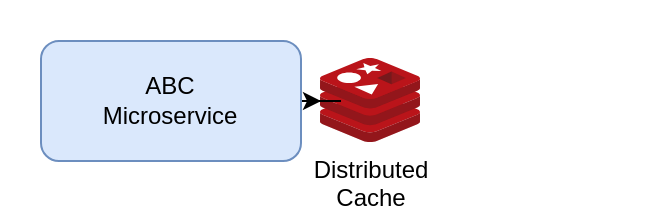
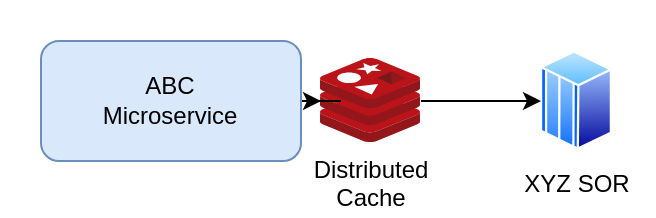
  <mxCell id="0" />
  <mxCell id="1" parent="0" />
+ <mxCell id="2" value="XYZ SOR" style="aspect=fixed;perimeter=ellipsePerimeter;html=1;align=center;shadow=0;dashed=0;spacingTop=3;image;image=img/lib/active_directory/mainframe_host.svg;" vertex="1" parent="1"><mxGeometry x="270" y="25" width="36" height="50" as="geometry" /></mxCell>
+ <mxCell id="3" style="edgeStyle=orthogonalEdgeStyle;rounded=0;orthogonalLoop=1;jettySize=auto;html=1;" edge="1" parent="1" source="4" target="2"><mxGeometry relative="1" as="geometry" /></mxCell>
  <mxCell id="4" value="Distributed&lt;br&gt;Cache" style="sketch=0;aspect=fixed;html=1;points=[];align=center;image;fontSize=12;image=img/lib/mscae/Cache_Redis_Product.svg;" vertex="1" parent="1"><mxGeometry x="160" y="29" width="50" height="42" as="geometry" /></mxCell>
  <mxCell id="5" style="edgeStyle=orthogonalEdgeStyle;rounded=0;orthogonalLoop=1;jettySize=auto;html=1;" edge="1" parent="1" source="6" target="4"><mxGeometry relative="1" as="geometry" /></mxCell>
  <mxCell id="6" value="ABC&lt;br&gt;Microservice" style="rounded=1;whiteSpace=wrap;html=1;fillColor=#dae8fc;strokeColor=#6c8ebf;" vertex="1" parent="1"><mxGeometry x="20" y="20" width="130" height="60" as="geometry" /></mxCell>
